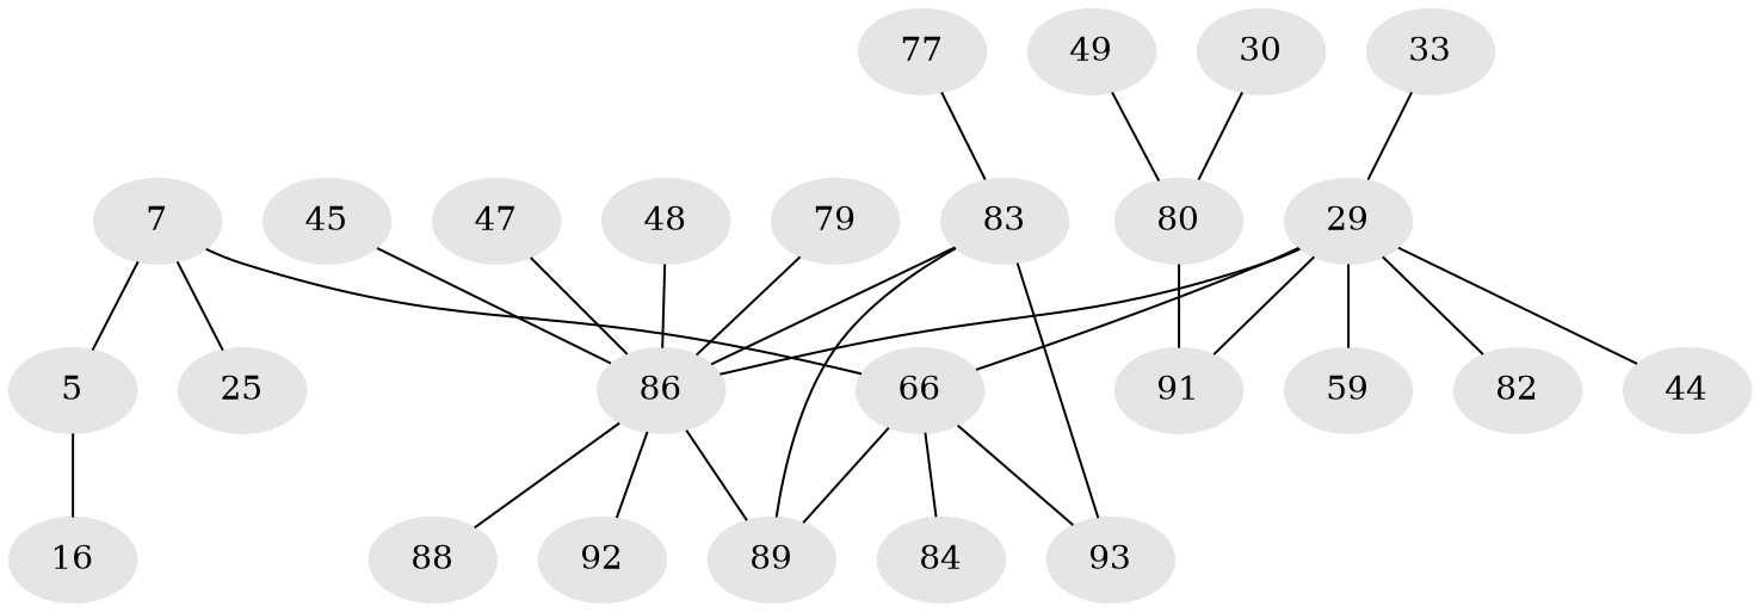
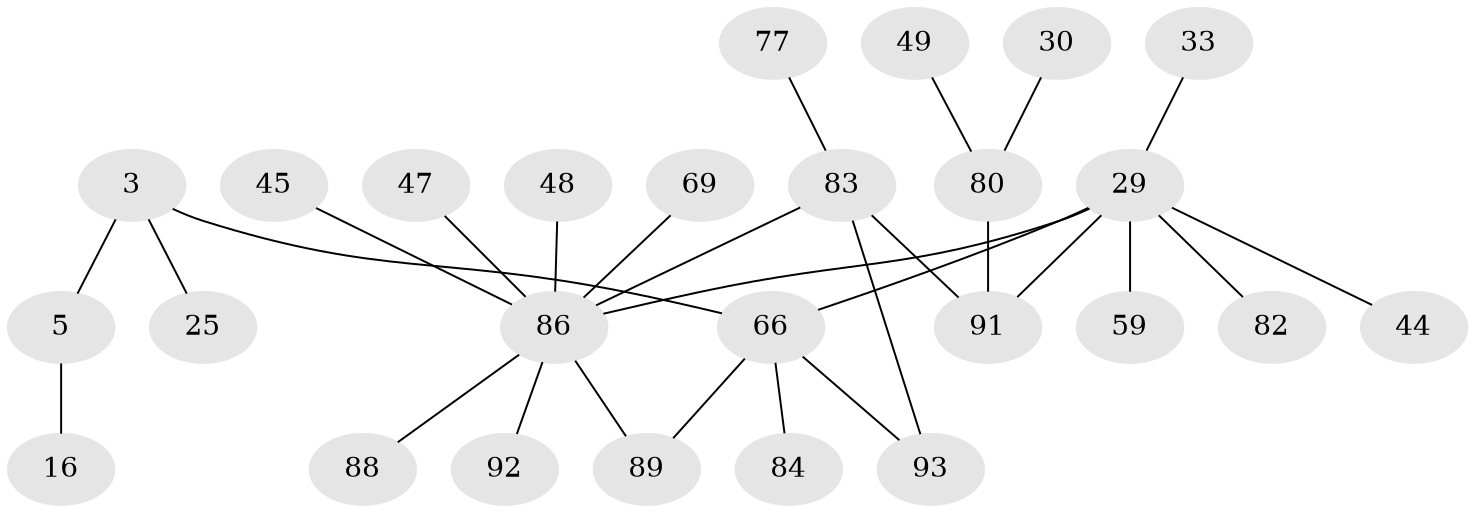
  graph {
    node [color=gray90 style=filled]
-   3 [super="+2" label=7]
+   3 [super="+2"]
    5
    25
    n4 [label=66 super="+42+53+4"]
    16 [super="+12"]
    84
    89 [super="+81+85"]
    93 [super="+70+71+72"]
    91 [super="+90+54+63"]
    80 [super="+21"]
    30
    n12 [label=29 super="+7+14"]
    44
    59 [super="+28+57"]
    82 [super="+65+69"]
    86 [super="+8+15+31+36+29"]
    33
    88
    92
    45
    47
    48 [super="+37"]
    49
    83 [super="+75"]
    77
-   79
+   79 [label=69]
    3 -- 5
    3 -- 25
    3 -- n4 [weight=2]
    5 -- 16 [weight=2]
    n4 -- 84
    n4 -- 89
    n4 -- 93
    80 -- 91 [weight=2]
    30 -- 80
    n12 -- n4 [weight=2]
    n12 -- 91
    n12 -- 44
    n12 -- 59 [weight=2]
    n12 -- 82
    n12 -- 86 [weight=2]
    86 -- 89
    86 -- 88
    86 -- 92
    33 -- n12
    45 -- 86
    47 -- 86
    48 -- 86
    49 -- 80
    83 -- 93
-   83 -- 89
+   83 -- 91
    83 -- 86 [weight=2]
    77 -- 83
    79 -- 86
  }
